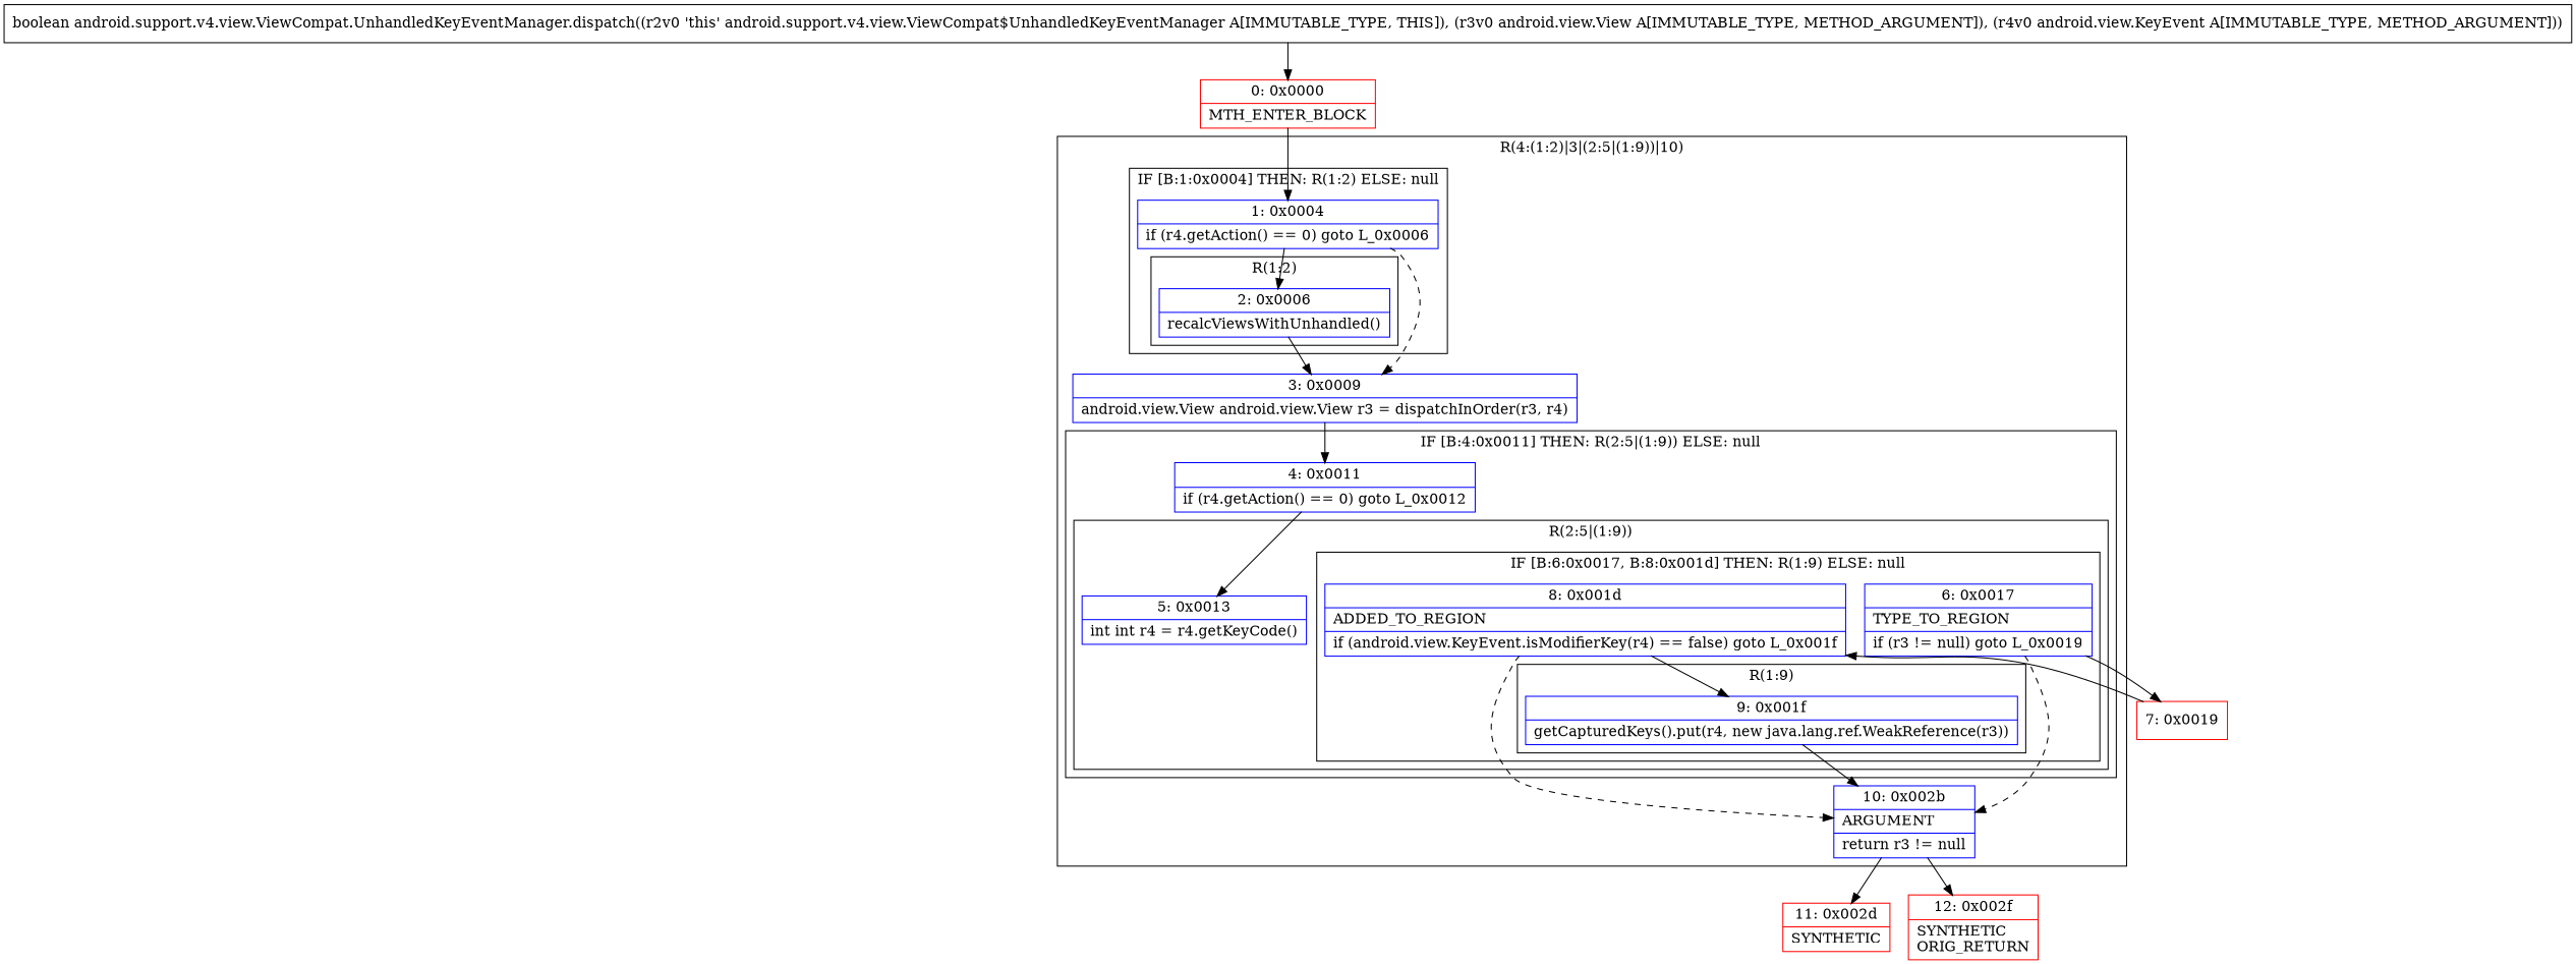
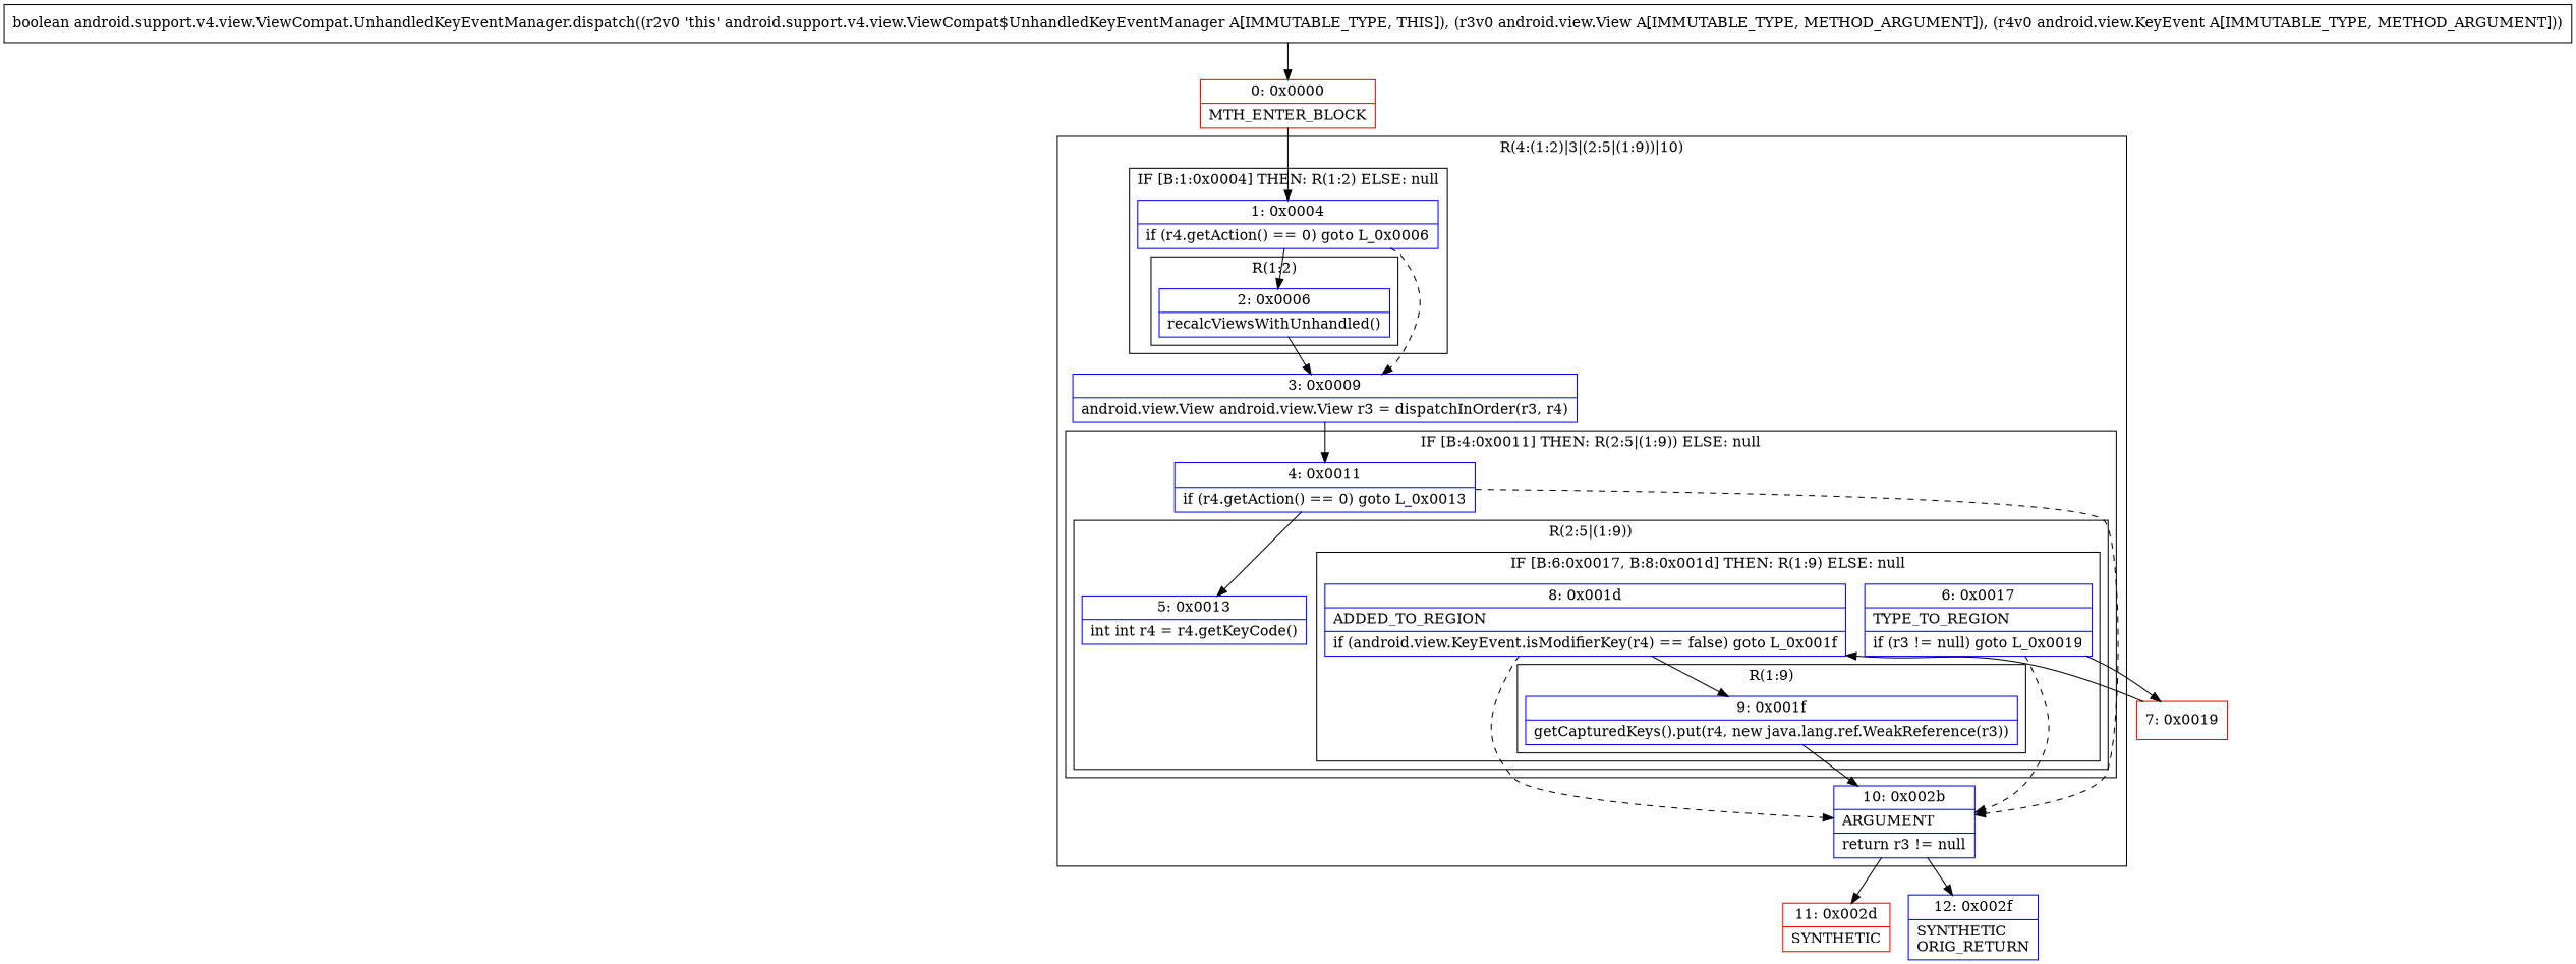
  digraph {
    node [color=blue shape=record]
    n1 [label="{2\:\ 0x0006|recalcViewsWithUnhandled()\l}"]
    n2 [label="{1\:\ 0x0004|if (r4.getAction() == 0) goto L_0x0006\l}"]
    n3 [label="{9\:\ 0x001f|getCapturedKeys().put(r4, new java.lang.ref.WeakReference(r3))\l}"]
    n4 [label="{6\:\ 0x0017|TYPE_TO_REGION\l|if (r3 != null) goto L_0x0019\l}"]
    n5 [label="{8\:\ 0x001d|ADDED_TO_REGION\l|if (android.view.KeyEvent.isModifierKey(r4) == false) goto L_0x001f\l}"]
    n6 [label="{5\:\ 0x0013|int int r4 = r4.getKeyCode()\l}"]
-   n7 [label="{4\:\ 0x0011|if (r4.getAction() == 0) goto L_0x0012\l}"]
+   n7 [label="{4\:\ 0x0011|if (r4.getAction() == 0) goto L_0x0013\l}"]
    n8 [label="{3\:\ 0x0009|android.view.View android.view.View r3 = dispatchInOrder(r3, r4)\l}"]
    n9 [label="{10\:\ 0x002b|ARGUMENT\l|return r3 != null\l}"]
    n10 [color=red label="{7\:\ 0x0019}"]
    n11 [color=red label="{11\:\ 0x002d|SYNTHETIC\l}"]
-   n12 [color=red label="{12\:\ 0x002f|SYNTHETIC\lORIG_RETURN\l}"]
+   n12 [label="{12\:\ 0x002f|SYNTHETIC\lORIG_RETURN\l}"]
    n13 [color=red label="{0\:\ 0x0000|MTH_ENTER_BLOCK\l}"]
    n14 [label="{boolean android.support.v4.view.ViewCompat.UnhandledKeyEventManager.dispatch((r2v0 'this' android.support.v4.view.ViewCompat$UnhandledKeyEventManager A[IMMUTABLE_TYPE, THIS]), (r3v0 android.view.View A[IMMUTABLE_TYPE, METHOD_ARGUMENT]), (r4v0 android.view.KeyEvent A[IMMUTABLE_TYPE, METHOD_ARGUMENT])) }" color=""]
    subgraph cluster_1 {
      label="R(4:(1:2)|3|(2:5|(1:9))|10)"
      n8
      n9
      subgraph cluster_2 {
        label="IF [B:1:0x0004] THEN: R(1:2) ELSE: null"
        n2
        subgraph cluster_3 {
          label="R(1:2)"
          n1
        }
      }
      subgraph cluster_4 {
        label="IF [B:4:0x0011] THEN: R(2:5|(1:9)) ELSE: null"
        n7
        subgraph cluster_5 {
          label="R(2:5|(1:9))"
          n6
          subgraph cluster_6 {
            label="IF [B:6:0x0017, B:8:0x001d] THEN: R(1:9) ELSE: null"
            n4
            n5
            subgraph cluster_7 {
              label="R(1:9)"
              n3
            }
          }
        }
      }
    }
    n1 -> n8
    n2 -> n1
    n2 -> n8 [style=dashed]
    n3 -> n9
    n4 -> n9 [style=dashed]
    n4 -> n10
    n5 -> n3
    n5 -> n9 [style=dashed]
    n7 -> n6
+   n7 -> n9 [style=dashed]
    n8 -> n7
    n9 -> n11
    n9 -> n12
    n10 -> n5
    n13 -> n2
    n14 -> n13
  }
